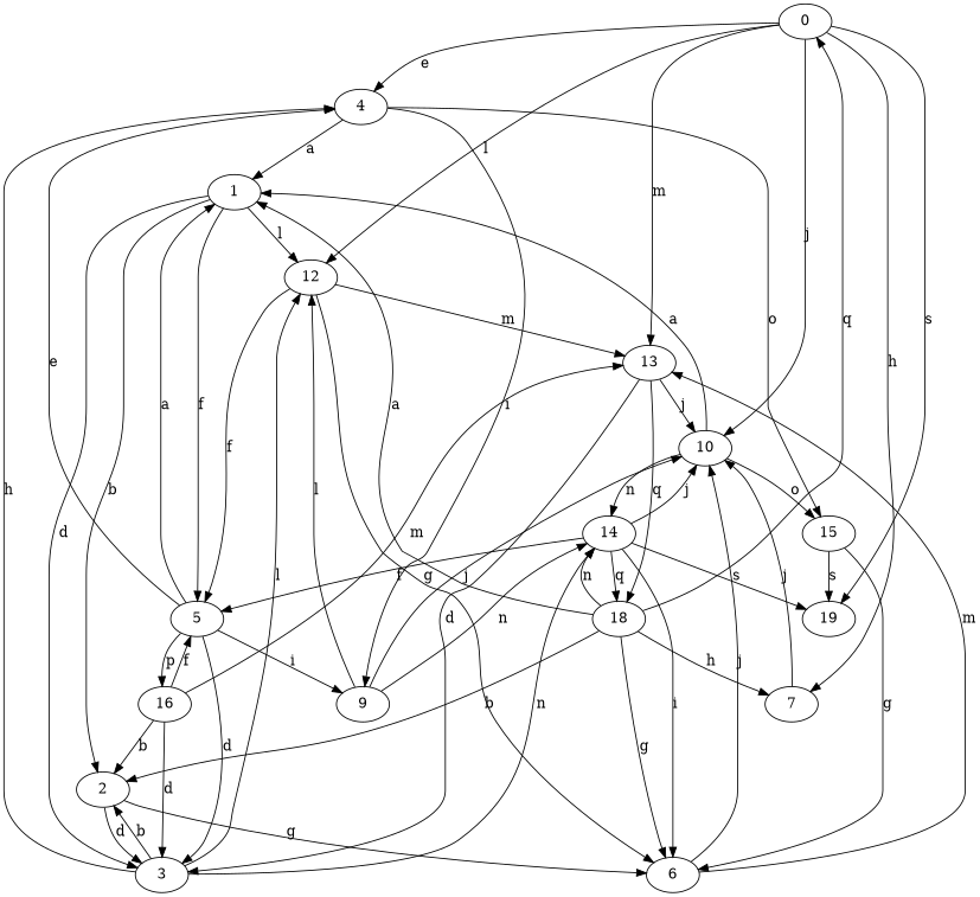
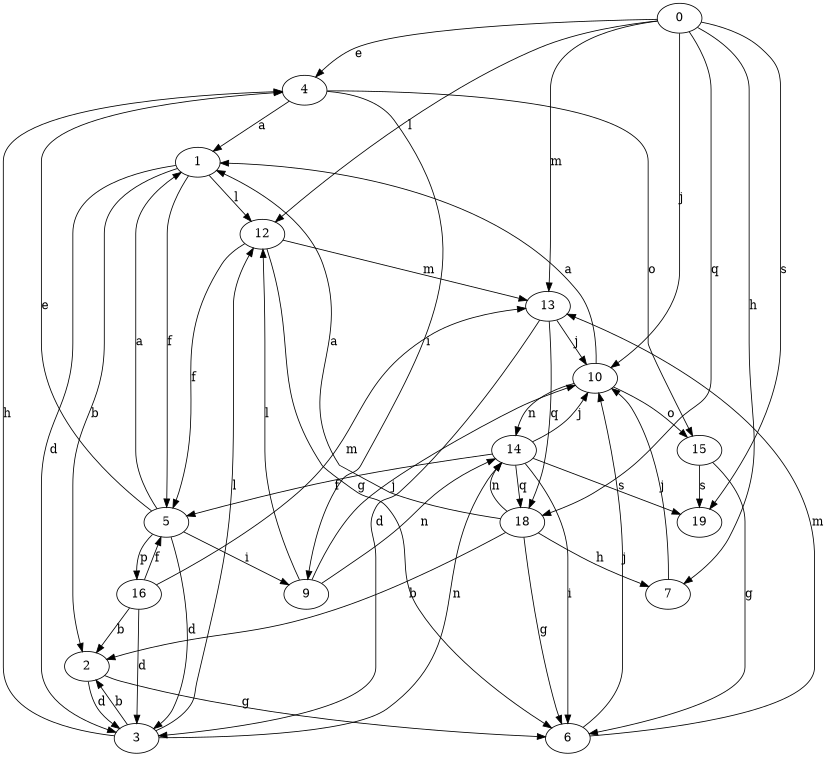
  strict digraph {
    0
    4
    7
    10
    12
    13
    18
    19
    1
    9
    15
    14
    5
    6
    3
    2
    16
    0 -> 4 [label=e]
    0 -> 7 [label=h]
    0 -> 10 [label=j]
    0 -> 12 [label=l]
    0 -> 13 [label=m]
-   18 -> 0 [label=q]
+   0 -> 18 [label=q]
    0 -> 19 [label=s]
    4 -> 1 [label=a]
    4 -> 9 [label=i]
    4 -> 15 [label=o]
    7 -> 10 [label=j]
    10 -> 1 [label=a]
    10 -> 15 [label=o]
    10 -> 14 [label=n]
    12 -> 13 [label=m]
    12 -> 5 [label=f]
    12 -> 6 [label=g]
    13 -> 10 [label=j]
    13 -> 18 [label=q]
    13 -> 3 [label=d]
    18 -> 7 [label=h]
    18 -> 1 [label=a]
    18 -> 14 [label=n]
    18 -> 6 [label=g]
    18 -> 2 [label=b]
    1 -> 12 [label=l]
    1 -> 5 [label=f]
    1 -> 3 [label=d]
    1 -> 2 [label=b]
    9 -> 10 [label=j]
    9 -> 12 [label=l]
    9 -> 14 [label=n]
    15 -> 19 [label=s]
    15 -> 6 [label=g]
    14 -> 10 [label=j]
    14 -> 18 [label=q]
    14 -> 19 [label=s]
    14 -> 5 [label=f]
    14 -> 6 [label=i]
    5 -> 4 [label=e]
    5 -> 1 [label=a]
    5 -> 9 [label=i]
    5 -> 3 [label=d]
    5 -> 16 [label=p]
    6 -> 10 [label=j]
    6 -> 13 [label=m]
    3 -> 4 [label=h]
    3 -> 12 [label=l]
    3 -> 14 [label=n]
    3 -> 2 [label=b]
    2 -> 6 [label=g]
    2 -> 3 [label=d]
    16 -> 13 [label=m]
    16 -> 5 [label=f]
    16 -> 3 [label=d]
    16 -> 2 [label=b]
  }
